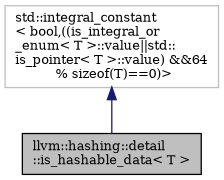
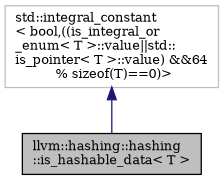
  digraph {
    rankdir=TB
    fontname="DejaVu Serif"
    node [fontname="DejaVu Serif" fontsize=10 shape=record]
-   n1 [color=black fillcolor=grey75 fontcolor=black height=0.2 label="llvm::hashing::detail\l::is_hashable_data\< T \>" style=filled width=0.4]
+   n1 [color=black fillcolor=grey75 fontcolor=black height=0.2 label="llvm::hashing::hashing\l::is_hashable_data\< T \>" style=filled width=0.4]
    n2 [color=grey75 height=0.2 label="std::integral_constant\l\< bool,((is_integral_or\l_enum\< T \>::value\|\|std::\lis_pointer\< T \>::value) &&64\l % sizeof(T)==0)\>" width=0.4]
    n2 -> n1 [color=midnightblue dir=back fontname="DejaVu Serif" fontsize=10 labelfontname=Helvetica labelfontsize=10 style=solid]
  }
